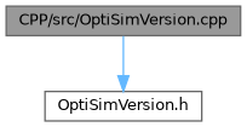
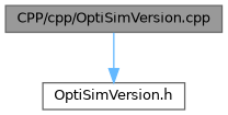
  digraph {
    node [fontname=Helvetica fontsize=10 shape=box style=filled]
-   n1 [color=gray40 fillcolor=grey60 fontcolor=black height=0.2 label="CPP/src/OptiSimVersion.cpp" width=0.4]
+   n1 [color=gray40 fillcolor=grey60 fontcolor=black height=0.2 label="CPP/cpp/OptiSimVersion.cpp" width=0.4]
    n2 [color=grey40 fillcolor=white height=0.2 label="OptiSimVersion.h" width=0.4]
    n1 -> n2 [color=steelblue1 fontname=Helvetica fontsize=10 labelfontname=Helvetica labelfontsize=10 style=solid]
  }
